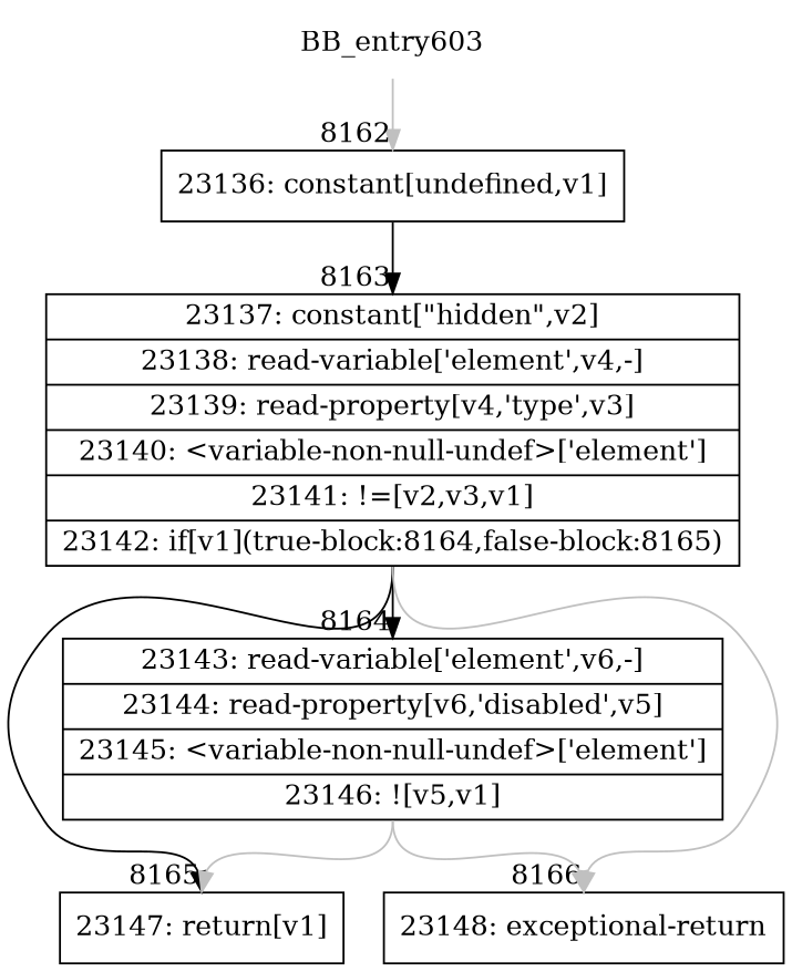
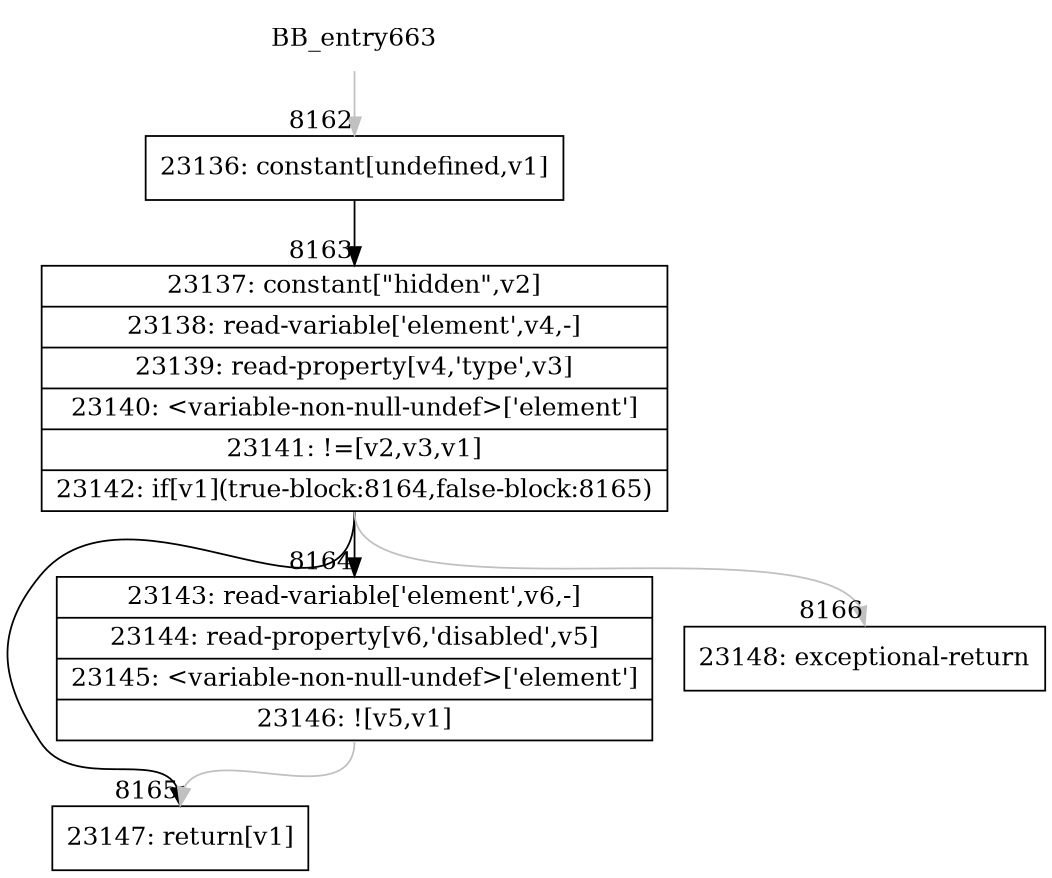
  digraph {
    rankdir=TD
    node [shape=record]
    edge [color=gray headport=n tailport=s]
-   BB_entry603 [shape=none]
+   BB_entry603 [shape=none label=BB_entry663]
    n2 [label="{23136: constant[undefined,v1]}"]
    n3 [label="{23137: constant[\"hidden\",v2]|23138: read-variable['element',v4,-]|23139: read-property[v4,'type',v3]|23140: \<variable-non-null-undef\>['element']|23141: !=[v2,v3,v1]|23142: if[v1](true-block:8164,false-block:8165)}"]
    n4 [label="{23147: return[v1]}"]
    n5 [label="{23143: read-variable['element',v6,-]|23144: read-property[v6,'disabled',v5]|23145: \<variable-non-null-undef\>['element']|23146: ![v5,v1]}"]
    n6 [label="{23148: exceptional-return}"]
    BB_entry603 -> n2 [headlabel="    8162"]
    n2 -> n3 [headlabel="      8163" color=""]
    n3 -> n4 [headlabel="      8165" color=""]
    n3 -> n5 [headlabel="      8164" color=""]
    n3 -> n6 [headlabel="      8166"]
    n5 -> n4
-   n5 -> n6
  }
